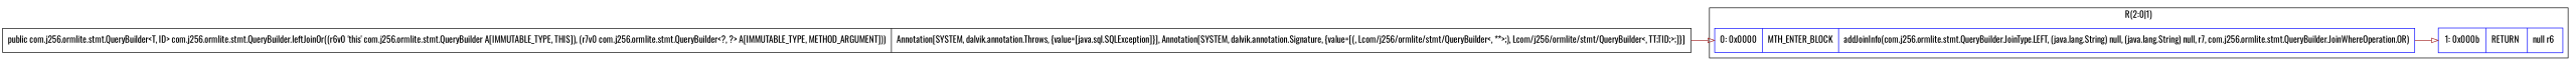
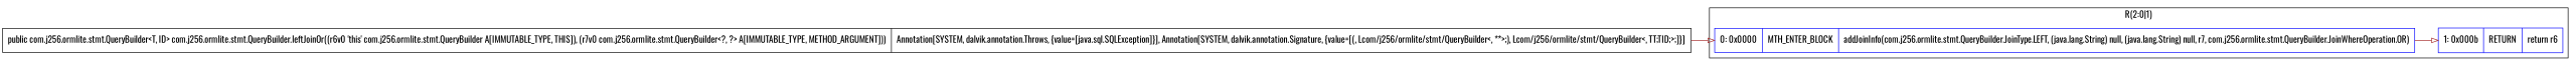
  digraph {
    rankdir=LR
    fontname=Oswald
    node [color=blue shape=record fontname=Oswald]
    edge [color=brown arrowhead=onormal fontname=Oswald]
    n1 [label="{0\:\ 0x0000|MTH_ENTER_BLOCK\l|addJoinInfo(com.j256.ormlite.stmt.QueryBuilder.JoinType.LEFT, (java.lang.String) null, (java.lang.String) null, r7, com.j256.ormlite.stmt.QueryBuilder.JoinWhereOperation.OR)\l}"]
-   n2 [label="{1\:\ 0x000b|RETURN\l|null r6\l}"]
+   n2 [label="{1\:\ 0x000b|RETURN\l|return r6\l}"]
    n3 [label="{public com.j256.ormlite.stmt.QueryBuilder\<T, ID\> com.j256.ormlite.stmt.QueryBuilder.leftJoinOr((r6v0 'this' com.j256.ormlite.stmt.QueryBuilder A[IMMUTABLE_TYPE, THIS]), (r7v0 com.j256.ormlite.stmt.QueryBuilder\<?, ?\> A[IMMUTABLE_TYPE, METHOD_ARGUMENT]))  | Annotation[SYSTEM, dalvik.annotation.Throws, \{value=[java.sql.SQLException]\}], Annotation[SYSTEM, dalvik.annotation.Signature, \{value=[(, Lcom\/j256\/ormlite\/stmt\/QueryBuilder\<, **\>;), Lcom\/j256\/ormlite\/stmt\/QueryBuilder\<, TT;TID;\>;]\}]\l}" color=""]
    subgraph cluster_1 {
      label="R(2:0|1)"
      n1
      n2
    }
    n1 -> n2
    n3 -> n1
  }
